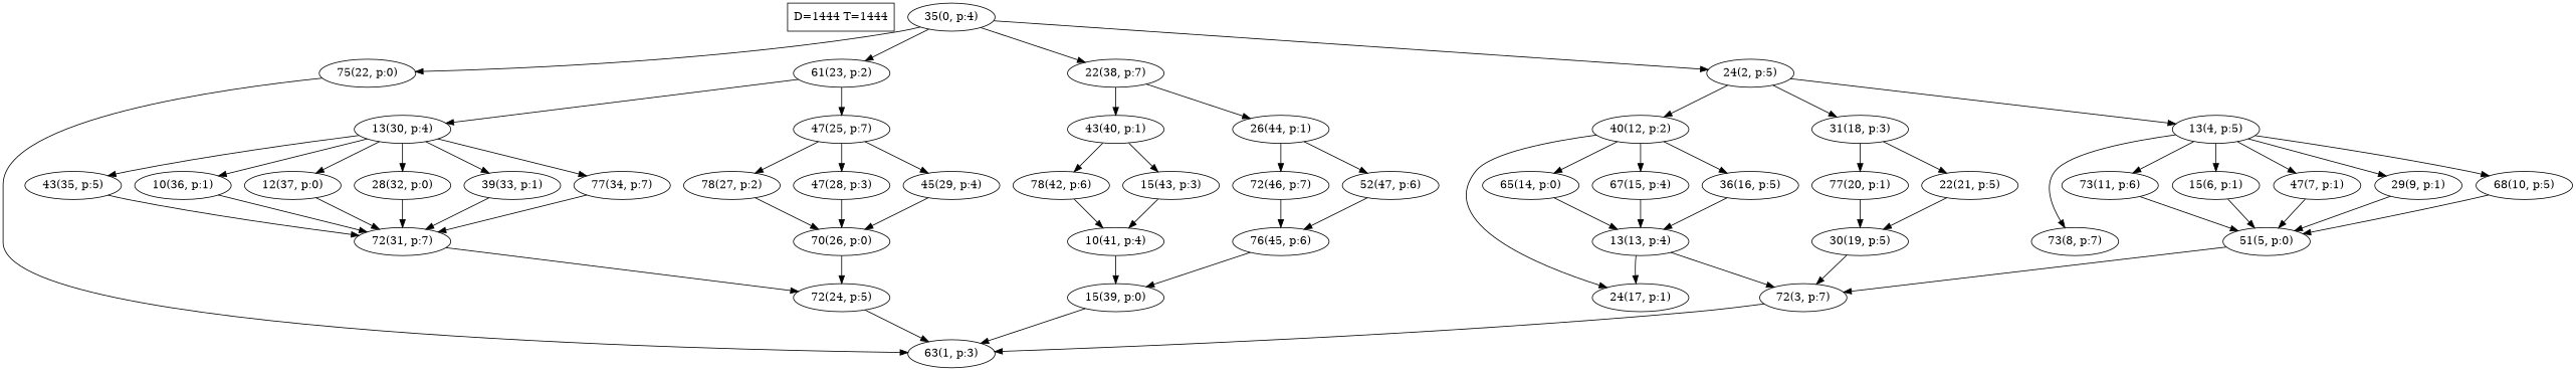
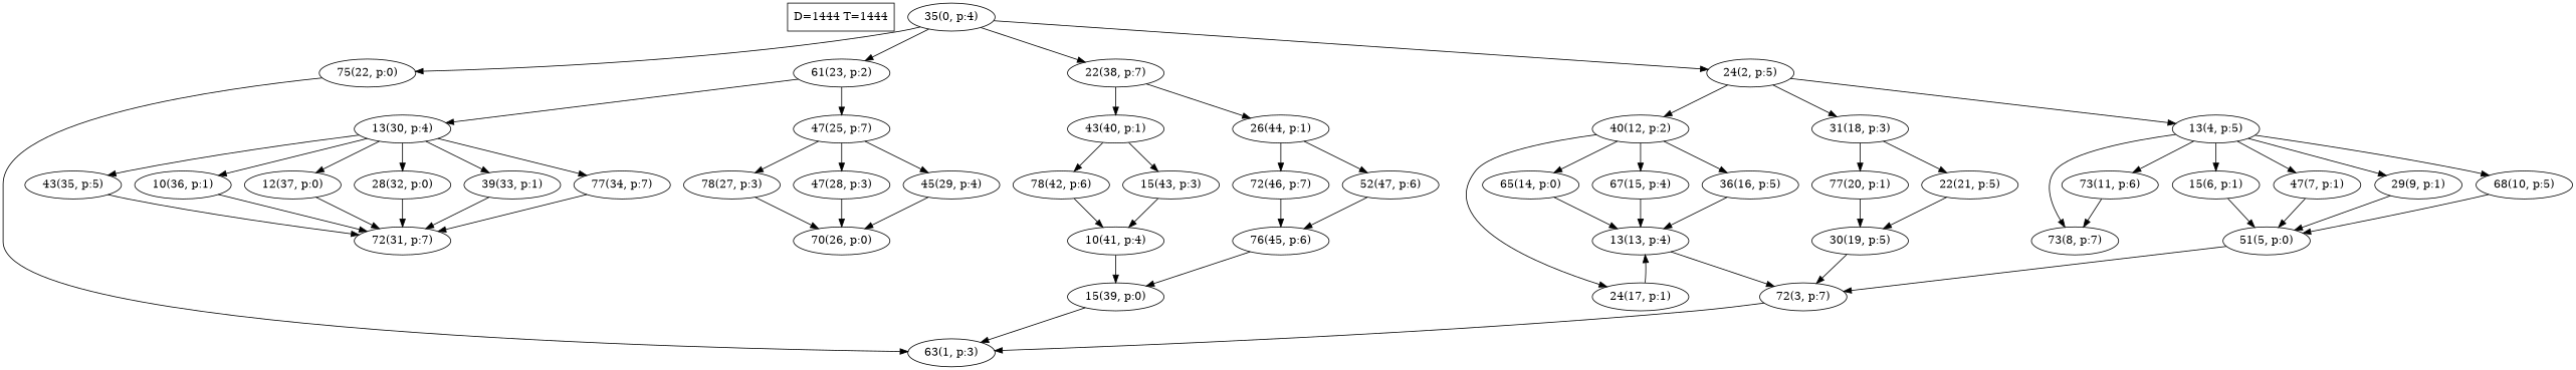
  digraph {
    n1 [label="D=1444 T=1444" shape=box]
    n2 [label="35(0, p:4)"]
    n3 [label="24(2, p:5)"]
    n4 [label="75(22, p:0)"]
    n5 [label="61(23, p:2)"]
    n6 [label="22(38, p:7)"]
    n7 [label="13(4, p:5)"]
    n8 [label="40(12, p:2)"]
    n9 [label="31(18, p:3)"]
    n10 [label="63(1, p:3)"]
    n11 [label="47(25, p:7)"]
    n12 [label="13(30, p:4)"]
    n13 [label="43(40, p:1)"]
    n14 [label="26(44, p:1)"]
    n15 [label="15(6, p:1)"]
    n16 [label="47(7, p:1)"]
    n17 [label="73(8, p:7)"]
    n18 [label="29(9, p:1)"]
    n19 [label="68(10, p:5)"]
    n20 [label="73(11, p:6)"]
    n21 [label="65(14, p:0)"]
    n22 [label="67(15, p:4)"]
    n23 [label="36(16, p:5)"]
    n24 [label="24(17, p:1)"]
    n25 [label="77(20, p:1)"]
    n26 [label="22(21, p:5)"]
    n27 [label="72(3, p:7)"]
    n28 [label="51(5, p:0)"]
    n29 [label="13(13, p:4)"]
    n30 [label="30(19, p:5)"]
-   n31 [label="78(27, p:2)"]
+   n31 [label="78(27, p:3)"]
    n32 [label="47(28, p:3)"]
    n33 [label="45(29, p:4)"]
    n34 [label="28(32, p:0)"]
    n35 [label="39(33, p:1)"]
    n36 [label="77(34, p:7)"]
    n37 [label="43(35, p:5)"]
    n38 [label="10(36, p:1)"]
    n39 [label="12(37, p:0)"]
-   n40 [label="72(24, p:5)"]
    n41 [label="70(26, p:0)"]
    n42 [label="72(31, p:7)"]
    n43 [label="78(42, p:6)"]
    n44 [label="15(43, p:3)"]
    n45 [label="72(46, p:7)"]
    n46 [label="52(47, p:6)"]
    n47 [label="15(39, p:0)"]
    n48 [label="10(41, p:4)"]
    n49 [label="76(45, p:6)"]
    n2 -> n3
    n2 -> n4
    n2 -> n5
    n2 -> n6
    n3 -> n7
    n3 -> n8
    n3 -> n9
    n4 -> n10
    n5 -> n11
    n5 -> n12
    n6 -> n13
    n6 -> n14
    n7 -> n15
    n7 -> n16
    n7 -> n17
    n7 -> n18
    n7 -> n19
    n7 -> n20
    n8 -> n21
    n8 -> n22
    n8 -> n23
    n8 -> n24
    n9 -> n25
    n9 -> n26
    n11 -> n31
    n11 -> n32
    n11 -> n33
    n12 -> n34
    n12 -> n35
    n12 -> n36
    n12 -> n37
    n12 -> n38
    n12 -> n39
    n13 -> n43
    n13 -> n44
    n14 -> n45
    n14 -> n46
    n15 -> n28
    n16 -> n28
    n18 -> n28
    n19 -> n28
-   n20 -> n28
+   n20 -> n17
    n21 -> n29
    n22 -> n29
    n23 -> n29
-   n29 -> n24
+   n24 -> n29
    n25 -> n30
    n26 -> n30
    n27 -> n10
    n28 -> n27
    n29 -> n27
    n30 -> n27
    n31 -> n41
    n32 -> n41
    n33 -> n41
    n34 -> n42
    n35 -> n42
    n36 -> n42
    n37 -> n42
    n38 -> n42
    n39 -> n42
-   n40 -> n10
-   n41 -> n40
-   n42 -> n40
    n43 -> n48
    n44 -> n48
    n45 -> n49
    n46 -> n49
    n47 -> n10
    n48 -> n47
    n49 -> n47
  }
